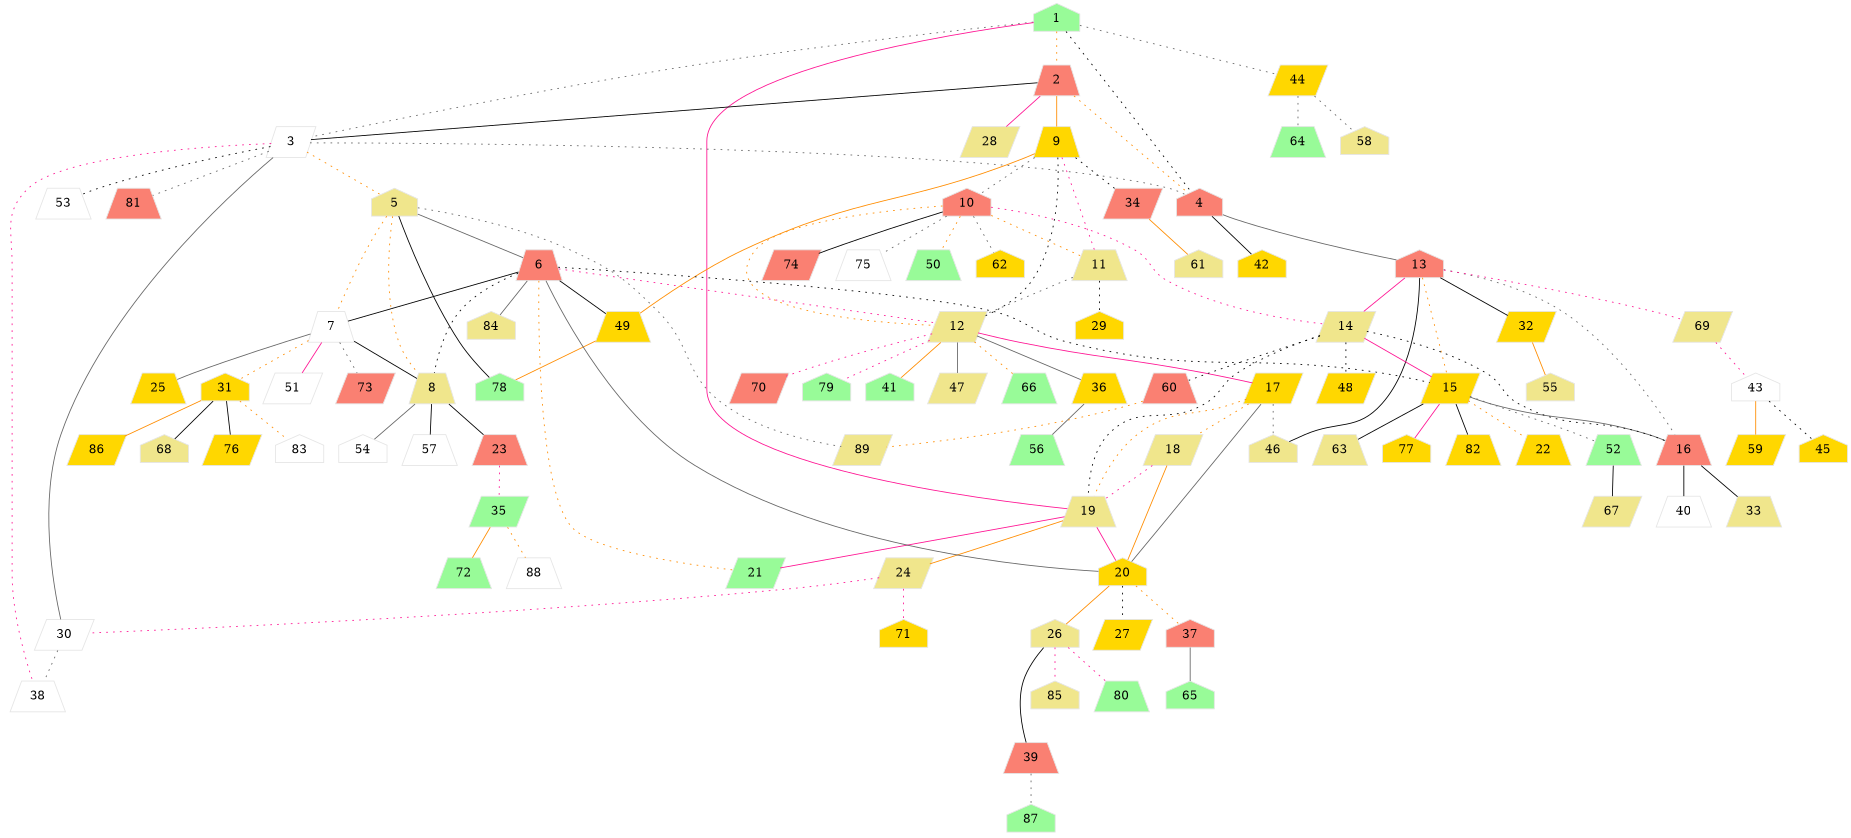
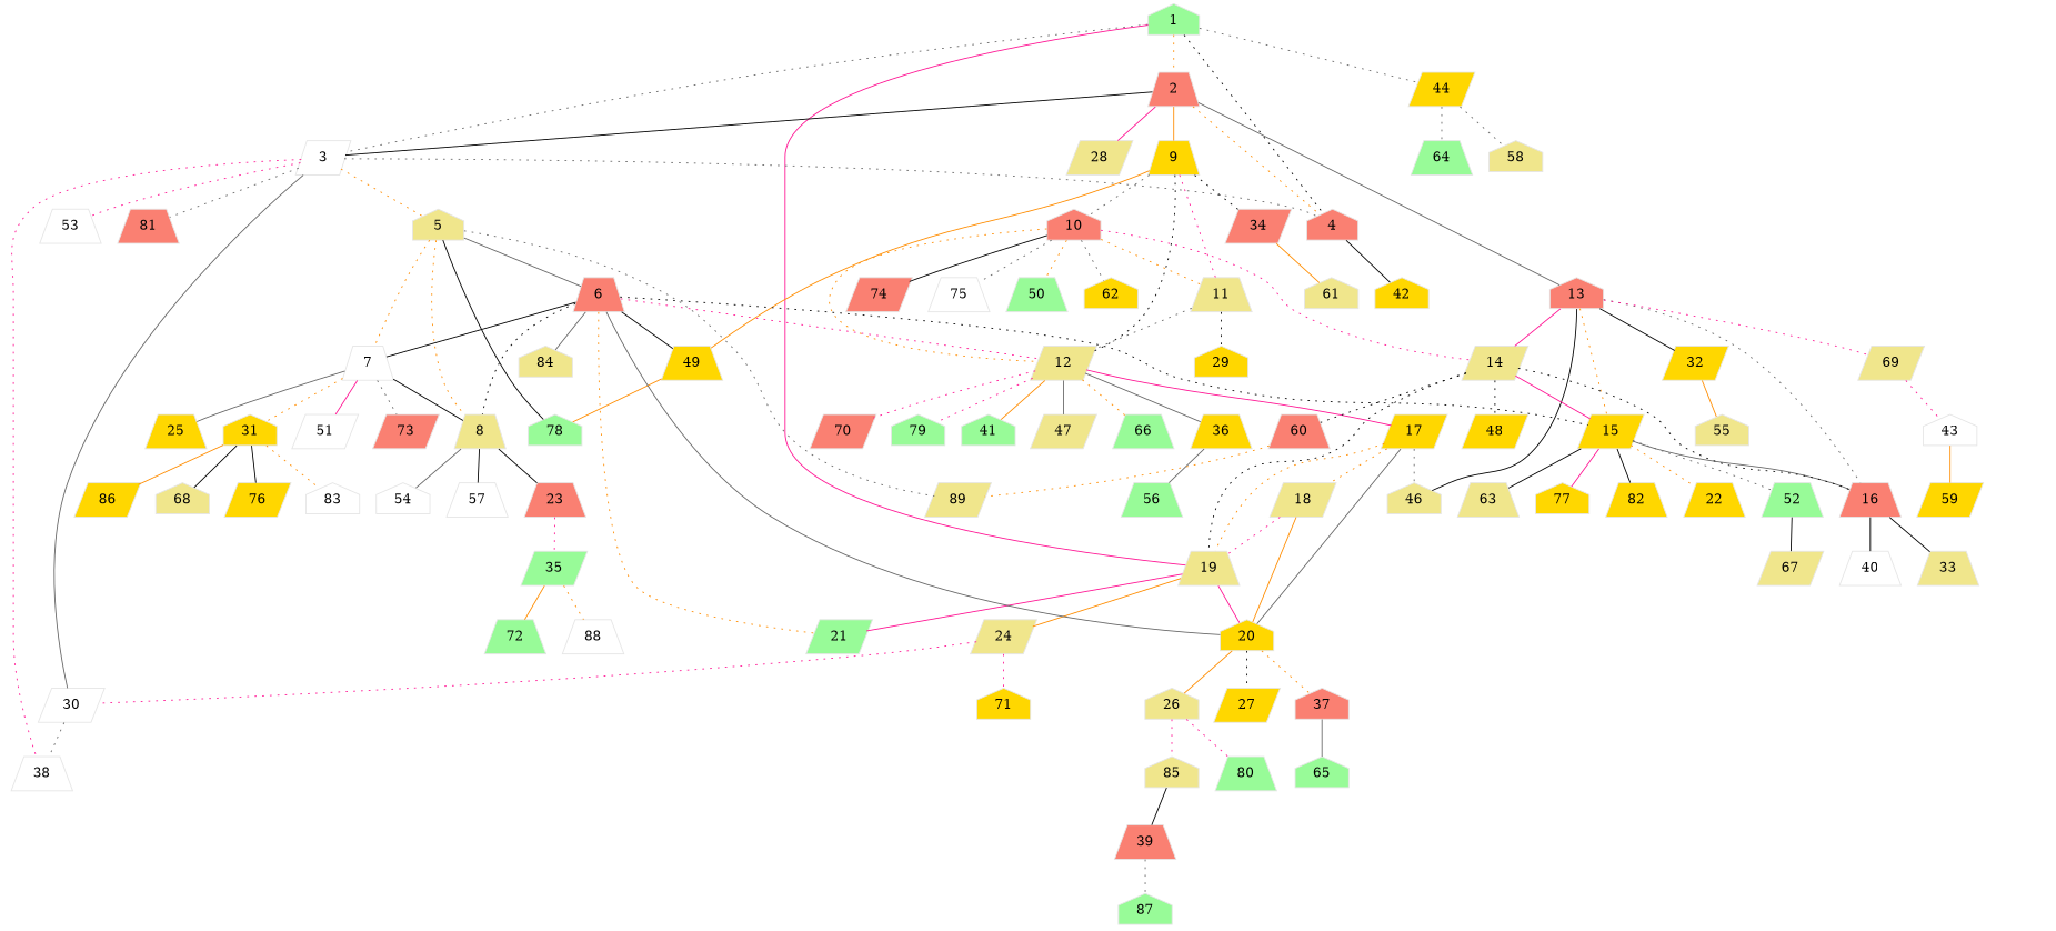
  graph {
    node [color=gray90 fillcolor=khaki shape=trapezium style=filled]
    edge [color=black style=dotted]
    1 [fillcolor=palegreen shape=house]
    2 [fillcolor=salmon]
    3 [fillcolor=white shape=parallelogram]
    4 [fillcolor=salmon shape=house]
    19
    44 [fillcolor=gold shape=parallelogram]
    9 [fillcolor=gold]
    28 [shape=parallelogram]
    5 [shape=house]
    30 [fillcolor=white shape=parallelogram]
    38 [fillcolor=white]
    53 [fillcolor=white]
    81 [fillcolor=salmon]
    13 [fillcolor=salmon shape=house]
    42 [fillcolor=gold shape=house]
    20 [fillcolor=gold shape=house]
    21 [fillcolor=palegreen shape=parallelogram]
    24 [shape=parallelogram]
    58 [shape=house]
    64 [fillcolor=palegreen]
    12 [shape=parallelogram]
    49 [fillcolor=gold]
    10 [fillcolor=salmon shape=house]
    11
    34 [fillcolor=salmon shape=parallelogram]
    6 [fillcolor=salmon]
    7 [fillcolor=white]
    8
    78 [fillcolor=palegreen shape=house]
    89 [shape=parallelogram]
    15 [fillcolor=gold shape=parallelogram]
    14 [shape=parallelogram]
    16 [fillcolor=salmon]
    32 [fillcolor=gold shape=parallelogram]
    46 [shape=house]
    69 [shape=parallelogram]
    84 [shape=house]
    25 [fillcolor=gold]
    31 [fillcolor=gold shape=house]
    51 [fillcolor=white shape=parallelogram]
    73 [fillcolor=salmon shape=parallelogram]
    23 [fillcolor=salmon]
    54 [fillcolor=white shape=house]
    57 [fillcolor=white]
    17 [fillcolor=gold shape=parallelogram]
    36 [fillcolor=gold]
    41 [fillcolor=palegreen shape=house]
    47 [shape=parallelogram]
    66 [fillcolor=palegreen]
    70 [fillcolor=salmon shape=parallelogram]
    79 [fillcolor=palegreen shape=house]
    22 [fillcolor=gold]
    52 [fillcolor=palegreen]
    63
    77 [fillcolor=gold shape=house]
    82 [fillcolor=gold]
    26 [shape=house]
    27 [fillcolor=gold shape=parallelogram]
    37 [fillcolor=salmon shape=house]
    68 [shape=house]
    76 [fillcolor=gold shape=parallelogram]
    83 [fillcolor=white shape=house]
    86 [fillcolor=gold shape=parallelogram]
    35 [fillcolor=palegreen shape=parallelogram]
    50 [fillcolor=palegreen]
    62 [fillcolor=gold shape=house]
    74 [fillcolor=salmon shape=parallelogram]
    75 [fillcolor=white]
    29 [fillcolor=gold shape=house]
    61 [shape=house]
    48 [fillcolor=gold shape=parallelogram]
    60 [fillcolor=salmon]
    18 [shape=parallelogram]
    56 [fillcolor=palegreen]
    33
    40 [fillcolor=white]
    55 [shape=house]
    43 [fillcolor=white shape=house]
    67 [shape=parallelogram]
    71 [fillcolor=gold shape=house]
    39 [fillcolor=salmon]
    80 [fillcolor=palegreen]
    85 [shape=house]
    65 [fillcolor=palegreen shape=house]
    72 [fillcolor=palegreen]
    88 [fillcolor=white]
    87 [fillcolor=palegreen shape=house]
-   45 [fillcolor=gold shape=house]
    59 [fillcolor=gold shape=parallelogram]
    1 -- 2 [color=darkorange]
    1 -- 3 [color=gray40]
    1 -- 4
    1 -- 19 [color=deeppink style=solid]
    1 -- 44 [color=gray40]
    2 -- 3 [style=solid]
    2 -- 4 [color=darkorange]
    2 -- 9 [color=darkorange style=solid]
    2 -- 28 [color=deeppink style=solid]
    3 -- 4 [color=gray40]
    3 -- 5 [color=darkorange]
    3 -- 30 [color=gray40 style=solid]
    3 -- 38 [color=deeppink]
-   3 -- 53
+   3 -- 53 [color=deeppink]
    3 -- 81 [color=gray40]
-   4 -- 13 [color=gray40 style=solid]
+   2 -- 13 [color=gray40 style=solid]
    4 -- 42 [style=solid]
    19 -- 20 [color=deeppink style=solid]
    19 -- 21 [color=deeppink style=solid]
    19 -- 24 [color=darkorange style=solid]
    44 -- 58 [color=gray40]
    44 -- 64 [color=gray40]
    9 -- 12
    9 -- 49 [color=darkorange style=solid]
    9 -- 10 [color=gray40]
    9 -- 11 [color=deeppink]
    9 -- 34
    5 -- 6 [color=gray40 style=solid]
    5 -- 7 [color=darkorange]
    5 -- 8 [color=darkorange]
    5 -- 78 [style=solid]
    5 -- 89 [color=gray40]
    30 -- 38 [color=gray40]
    13 -- 15 [color=darkorange]
    13 -- 14 [color=deeppink style=solid]
    13 -- 16 [color=gray40]
    13 -- 32 [style=solid]
    13 -- 46 [style=solid]
    13 -- 69 [color=deeppink]
    20 -- 26 [color=darkorange style=solid]
    20 -- 27
    20 -- 37 [color=darkorange]
    24 -- 30 [color=deeppink]
    24 -- 71 [color=deeppink]
    12 -- 17 [color=deeppink style=solid]
    12 -- 36 [color=gray40 style=solid]
    12 -- 41 [color=darkorange style=solid]
    12 -- 47 [color=gray40 style=solid]
    12 -- 66 [color=darkorange]
    12 -- 70 [color=deeppink]
    12 -- 79 [color=deeppink]
    49 -- 78 [color=darkorange style=solid]
    10 -- 12 [color=darkorange]
    10 -- 11 [color=darkorange]
    10 -- 14 [color=deeppink]
    10 -- 50 [color=darkorange]
    10 -- 62 [color=gray40]
    10 -- 74 [style=solid]
    10 -- 75 [color=gray40]
    11 -- 12 [color=gray40]
    11 -- 29
    34 -- 61 [color=darkorange style=solid]
    6 -- 20 [color=gray40 style=solid]
    6 -- 21 [color=darkorange]
    6 -- 12 [color=deeppink]
    6 -- 49 [style=solid]
    6 -- 7 [style=solid]
    6 -- 8
    6 -- 15
    6 -- 84 [color=gray40 style=solid]
    7 -- 8 [style=solid]
    7 -- 25 [color=gray40 style=solid]
    7 -- 31 [color=darkorange]
    7 -- 51 [color=deeppink style=solid]
    7 -- 73 [color=gray40]
    8 -- 23 [style=solid]
    8 -- 54 [color=gray40 style=solid]
    8 -- 57 [style=solid]
    15 -- 16 [color=gray40 style=solid]
    15 -- 22 [color=darkorange]
    15 -- 52 [color=gray40]
    15 -- 63 [style=solid]
    15 -- 77 [color=deeppink style=solid]
    15 -- 82 [style=solid]
    14 -- 19
    14 -- 15 [color=deeppink style=solid]
    14 -- 16
    14 -- 48
    14 -- 60
    16 -- 33 [style=solid]
    16 -- 40 [style=solid]
    32 -- 55 [color=darkorange style=solid]
    69 -- 43 [color=deeppink]
    31 -- 68 [style=solid]
    31 -- 76 [style=solid]
    31 -- 83 [color=darkorange]
    31 -- 86 [color=darkorange style=solid]
    23 -- 35 [color=deeppink]
    17 -- 19 [color=darkorange]
    17 -- 20 [color=gray40 style=solid]
    17 -- 46 [color=gray40]
    17 -- 18 [color=darkorange]
    36 -- 56 [color=gray40 style=solid]
    52 -- 67 [style=solid]
-   26 -- 39 [style=solid]
+   85 -- 39 [style=solid]
    26 -- 80 [color=deeppink]
    26 -- 85 [color=deeppink]
    37 -- 65 [color=gray40 style=solid]
    35 -- 72 [color=darkorange style=solid]
    35 -- 88 [color=darkorange]
    60 -- 89 [color=darkorange]
    18 -- 19 [color=deeppink]
    18 -- 20 [color=darkorange style=solid]
-   43 -- 45
    43 -- 59 [color=darkorange style=solid]
    39 -- 87 [color=gray40]
  }
